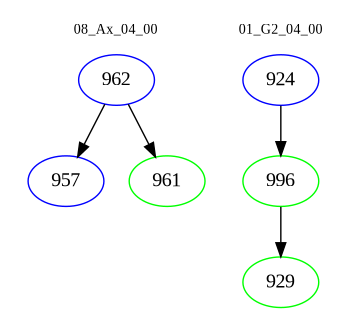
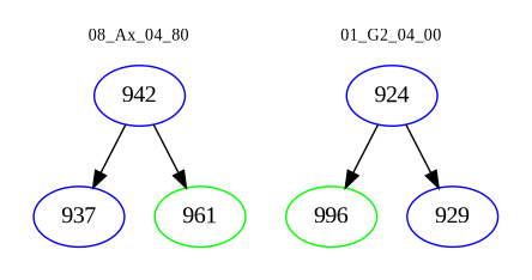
  digraph {
    fontname="Liberation Serif"
    node [color=blue fontname="Liberation Serif"]
    edge [color=black fontname="Liberation Serif"]
-   n1 [label=962]
-   n2 [label=957]
+   n1 [label=942]
+   n2 [label=937]
    n3 [color=green label=961]
    n4 [label=924]
    n5 [color=green label=996]
-   n6 [color=green label=929]
+   n6 [label=929]
    subgraph cluster_1 {
      color=white
      fontsize=10
-     label="08_Ax_04_00"
+     label="08_Ax_04_80"
      n1
      n2
      n3
    }
    subgraph cluster_2 {
      color=white
      fontsize=10
      label="01_G2_04_00"
      n4
      n5
      n6
    }
    n1 -> n2
    n1 -> n3
    n4 -> n5
-   n5 -> n6
+   n4 -> n6
  }
